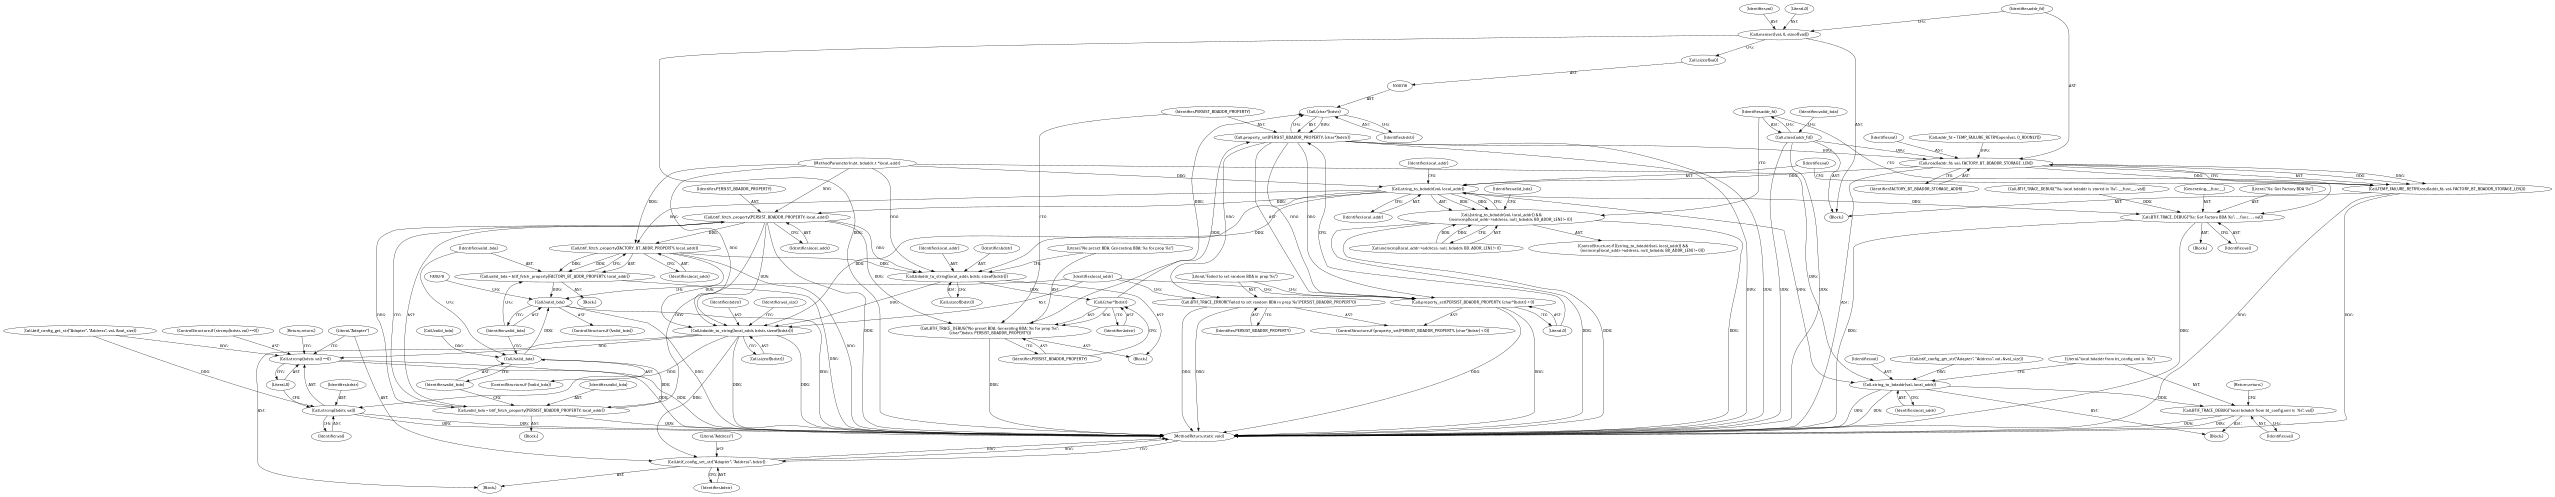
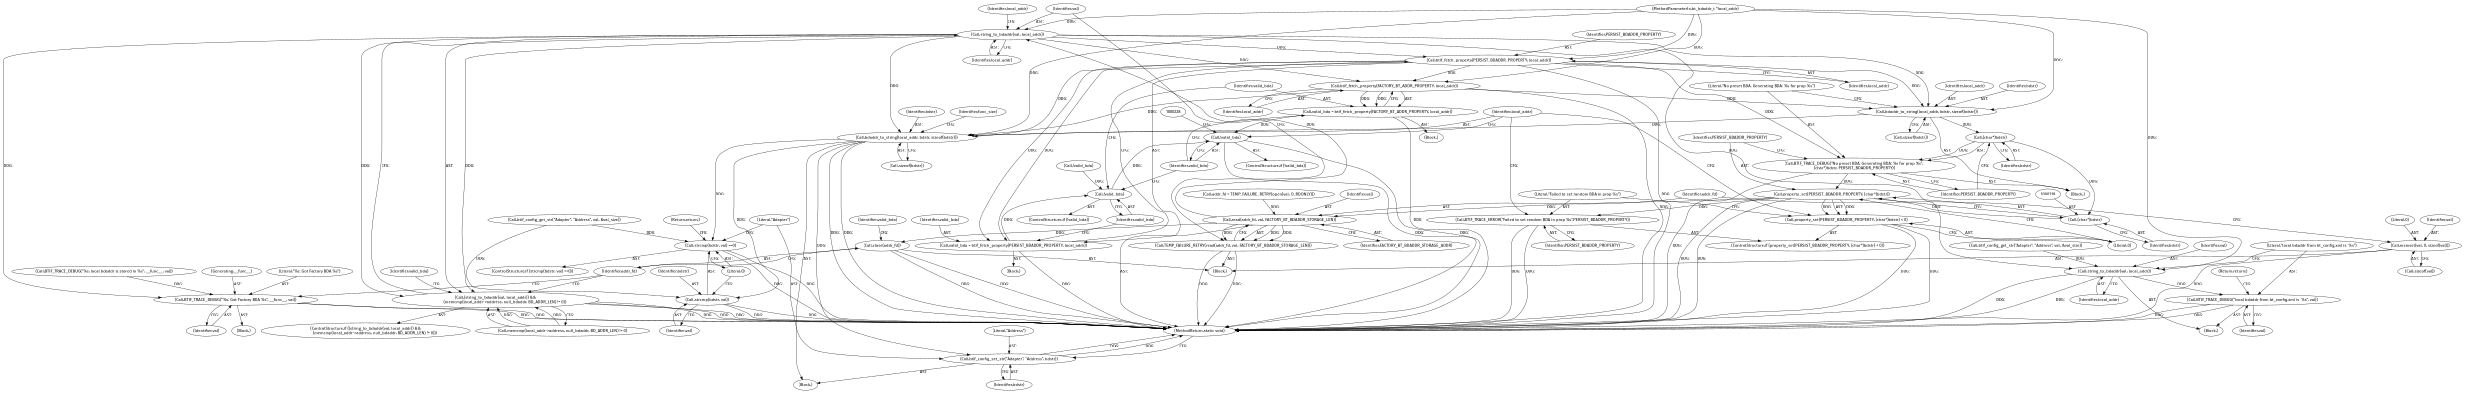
  digraph {
    fontname="Fira Sans"
    node [fontname="Fira Sans"]
    edge [fontname="Fira Sans"]
    n1 [label="(Call,memset(val, 0, sizeof(val)))"]
    n2 [label="(Call,sizeof(val))"]
    n3 [label="(MethodReturn,static void)"]
    n4 [label="(Block,)"]
    n5 [label="(Call,read(addr_fd, val, FACTORY_BT_BDADDR_STORAGE_LEN))"]
    n6 [label="(Call,TEMP_FAILURE_RETRY(read(addr_fd, val, FACTORY_BT_BDADDR_STORAGE_LEN)))"]
    n7 [label="(Call,string_to_bdaddr(val, local_addr))"]
    n8 [label="(Call,close(addr_fd))"]
    n9 [label="(Identifier,FACTORY_BT_BDADDR_STORAGE_ADDR)"]
    n10 [label="(Call,btif_config_set_str(\"Adapter\", \"Address\", bdstr))"]
    n11 [label="(Call,(string_to_bdaddr(val, local_addr)) &&\n                 (memcmp(local_addr->address, null_bdaddr, BD_ADDR_LEN) != 0))"]
    n12 [label="(Call,BTIF_TRACE_DEBUG(\"%s: Got Factory BDA %s\", __func__, val))"]
    n13 [label="(Call,string_to_bdaddr(val, local_addr))"]
    n14 [label="(Call,btif_fetch_property(PERSIST_BDADDR_PROPERTY, local_addr))"]
    n15 [label="(Call,btif_fetch_property(FACTORY_BT_ADDR_PROPERTY, local_addr))"]
    n16 [label="(Call,bdaddr_to_string(local_addr, bdstr, sizeof(bdstr)))"]
    n17 [label="(Call,bdaddr_to_string(local_addr, bdstr, sizeof(bdstr)))"]
    n18 [label="(Identifier,local_addr)"]
    n19 [label="(Identifier,addr_fd)"]
    n20 [label="(Call,memcmp(local_addr->address, null_bdaddr, BD_ADDR_LEN) != 0)"]
    n21 [label="(ControlStructure,if ((string_to_bdaddr(val, local_addr)) &&\n                 (memcmp(local_addr->address, null_bdaddr, BD_ADDR_LEN) != 0)))"]
    n22 [label="(Identifier,val)"]
    n23 [label="(Block,)"]
    n24 [label="(Call,BTIF_TRACE_DEBUG(\"local bdaddr from bt_config.xml is  %s\", val))"]
    n25 [label="(Block,)"]
    n26 [label="(Identifier,local_addr)"]
    n27 [label="(Call,valid_bda = btif_fetch_property(PERSIST_BDADDR_PROPERTY, local_addr))"]
    n28 [label="(Call,BTIF_TRACE_DEBUG(\"No preset BDA. Generating BDA: %s for prop %s\",\n (char*)bdstr, PERSIST_BDADDR_PROPERTY))"]
    n29 [label="(Identifier,local_addr)"]
    n30 [label="(Call,valid_bda = btif_fetch_property(FACTORY_BT_ADDR_PROPERTY, local_addr))"]
    n31 [label="(Identifier,local_addr)"]
    n32 [label="(Call,(char*)bdstr)"]
    n33 [label="(Block,)"]
    n34 [label="(Call,sizeof(bdstr))"]
    n35 [label="(Call,strcmp(bdstr, val) ==0)"]
    n36 [label="(Call,strcmp(bdstr, val))"]
    n37 [label="(Block,)"]
    n38 [label="(Call,sizeof(bdstr))"]
    n39 [label="(Identifier,val)"]
    n40 [label="(Call,!valid_bda)"]
    n41 [label="(Block,)"]
    n42 [label="(Call,property_set(PERSIST_BDADDR_PROPERTY, (char*)bdstr))"]
    n43 [label="(Identifier,PERSIST_BDADDR_PROPERTY)"]
    n44 [label="(Call,!valid_bda)"]
    n45 [label="(ControlStructure,if (!valid_bda))"]
    n46 [label="(Identifier,valid_bda)"]
    n47 [label="(ControlStructure,if (!valid_bda))"]
    n48 [label="(Identifier,valid_bda)"]
    n49 [label="(Block,)"]
    n50 [label="(Call,(char*)bdstr)"]
    n51 [label="(Identifier,bdstr)"]
    n52 [label="(Identifier,bdstr)"]
    n53 [label="(Call,property_set(PERSIST_BDADDR_PROPERTY, (char*)bdstr) < 0)"]
    n54 [label="(Call,BTIF_TRACE_ERROR(\"Failed to set random BDA in prop %s\",PERSIST_BDADDR_PROPERTY))"]
    n55 [label="(Literal,0)"]
    n56 [label="(ControlStructure,if (property_set(PERSIST_BDADDR_PROPERTY, (char*)bdstr) < 0))"]
    n57 [label="(Identifier,PERSIST_BDADDR_PROPERTY)"]
    n58 [label="(Literal,0)"]
    n59 [label="(ControlStructure,if (strcmp(bdstr, val) ==0))"]
    n60 [label="(Identifier,val)"]
    n61 [label="(Identifier,bdstr)"]
    n62 [label="(Return,return;)"]
    n63 [label="(Identifier,val)"]
    n64 [label="(Identifier,valid_bda)"]
    n65 [label="(Identifier,local_addr)"]
    n66 [label="(Call,BTIF_TRACE_DEBUG(\"%s, local bdaddr is stored in %s\", __func__, val))"]
    n67 [label="(Identifier,PERSIST_BDADDR_PROPERTY)"]
    n68 [label="(Identifier,val)"]
    n69 [label="(Literal,\"Adapter\")"]
    n70 [label="(Call,addr_fd = TEMP_FAILURE_RETRY(open(val, O_RDONLY)))"]
    n71 [label="(Identifier,val)"]
    n72 [label="(Identifier,addr_fd)"]
    n73 [label="(Identifier,bdstr)"]
    n74 [label="(Literal,0)"]
    n75 [label="(Identifier,PERSIST_BDADDR_PROPERTY)"]
    n76 [label="(Literal,\"Failed to set random BDA in prop %s\")"]
    n77 [label="(Identifier,valid_bda)"]
    n78 [label="(Generating,__func__)"]
    n79 [label="(Identifier,bdstr)"]
    n80 [label="(MethodParameterIn,bt_bdaddr_t *local_addr)"]
    n81 [label="(Identifier,val)"]
    n82 [label="(Identifier,valid_bda)"]
    n83 [label="(Identifier,local_addr)"]
-   n84 [label="(Identifier,val_size)"]
+   n84 [label="(Identifier,func_size)"]
    n85 [label="(Call,btif_config_get_str(\"Adapter\", \"Address\", val, &val_size))"]
    n86 [label="(Literal,\"No preset BDA. Generating BDA: %s for prop %s\")"]
    n87 [label="(Identifier,bdstr)"]
    n88 [label="(Return,return;)"]
    n89 [label="(Call,!valid_bda)"]
    n90 [label="(Literal,\"Address\")"]
    n91 [label="(Literal,\"%s: Got Factory BDA %s\")"]
    n92 [label="(Identifier,local_addr)"]
    n93 [label="(Literal,\"local bdaddr from bt_config.xml is  %s\")"]
    n94 [label="(Call,btif_config_get_str(\"Adapter\", \"Address\", val, &val_size))"]
    n95 [label="(Identifier,valid_bda)"]
-   1000228 [label=1000278]
+   1000228
    n97 [label=1000318]
    n1 -> n2 [label="CFG: "]
    n1 -> n3 [label="DDG: "]
    n1 -> n4 [label="AST: "]
-   n2 -> n97 [label="AST: "]
+   n2 -> n1 [label="AST: "]
    n3 -> n10 [label="CFG: "]
    n5 -> n3 [label="AST: "]
    n5 -> n6 [label="AST: "]
    n5 -> n6 [label="DDG: "]
    n5 -> n6 [label="DDG: "]
    n5 -> n6 [label="DDG: "]
    n5 -> n7 [label="DDG: "]
-   n8 -> n5 [label="DDG: "]
+   n5 -> n8 [label="DDG: "]
    n5 -> n9 [label="CFG: "]
    n6 -> n3 [label="DDG: "]
    n6 -> n3 [label="DDG: "]
    n6 -> n4 [label="AST: "]
    n6 -> n5 [label="CFG: "]
    n7 -> n11 [label="AST: "]
    n7 -> n11 [label="DDG: "]
    n7 -> n11 [label="DDG: "]
    n7 -> n12 [label="DDG: "]
    n7 -> n13 [label="DDG: "]
    n7 -> n14 [label="DDG: "]
    n7 -> n15 [label="DDG: "]
    n7 -> n16 [label="DDG: "]
    n7 -> n17 [label="DDG: "]
    n7 -> n18 [label="CFG: "]
    n8 -> n3 [label="DDG: "]
    n8 -> n3 [label="DDG: "]
    n8 -> n4 [label="AST: "]
    n8 -> n19 [label="CFG: "]
    n9 -> n5 [label="AST: "]
    n10 -> n3 [label="DDG: "]
    n10 -> n3 [label="DDG: "]
    n10 -> n37 [label="AST: "]
    n10 -> n61 [label="CFG: "]
    n11 -> n3 [label="DDG: "]
    n11 -> n3 [label="DDG: "]
    n11 -> n3 [label="DDG: "]
    n11 -> n7 [label="CFG: "]
    n11 -> n20 [label="CFG: "]
    n11 -> n21 [label="AST: "]
    n12 -> n3 [label="DDG: "]
    n12 -> n3 [label="DDG: "]
    n12 -> n22 [label="CFG: "]
    n12 -> n23 [label="AST: "]
    n13 -> n3 [label="DDG: "]
    n13 -> n3 [label="DDG: "]
    n13 -> n24 [label="DDG: "]
    n13 -> n25 [label="AST: "]
    n13 -> n26 [label="CFG: "]
    n14 -> n3 [label="DDG: "]
    n14 -> n15 [label="DDG: "]
    n14 -> n16 [label="DDG: "]
    n14 -> n17 [label="DDG: "]
    n14 -> n27 [label="AST: "]
    n14 -> n27 [label="DDG: "]
    n14 -> n27 [label="DDG: "]
    n14 -> n28 [label="DDG: "]
    n14 -> n29 [label="CFG: "]
    n15 -> n3 [label="DDG: "]
    n15 -> n16 [label="DDG: "]
    n15 -> n17 [label="DDG: "]
    n15 -> n30 [label="AST: "]
    n15 -> n30 [label="DDG: "]
    n15 -> n30 [label="DDG: "]
    n15 -> n31 [label="CFG: "]
    n16 -> n17 [label="DDG: "]
    n16 -> n32 [label="DDG: "]
    n16 -> n33 [label="AST: "]
    n16 -> n34 [label="CFG: "]
    n17 -> n3 [label="DDG: "]
    n17 -> n3 [label="DDG: "]
    n17 -> n10 [label="DDG: "]
    n17 -> n35 [label="DDG: "]
    n17 -> n36 [label="DDG: "]
    n17 -> n37 [label="AST: "]
    n17 -> n38 [label="CFG: "]
    n18 -> n7 [label="AST: "]
    n19 -> n8 [label="AST: "]
    n19 -> n11 [label="CFG: "]
    n19 -> n12 [label="CFG: "]
    n20 -> n11 [label="AST: "]
    n20 -> n11 [label="DDG: "]
    n20 -> n11 [label="DDG: "]
    n22 -> n12 [label="AST: "]
    n24 -> n3 [label="DDG: "]
    n24 -> n3 [label="DDG: "]
    n24 -> n25 [label="AST: "]
    n24 -> n39 [label="CFG: "]
    n26 -> n13 [label="AST: "]
    n27 -> n3 [label="DDG: "]
    n27 -> n14 [label="CFG: "]
    n27 -> n40 [label="DDG: "]
    n27 -> n41 [label="AST: "]
    n28 -> n3 [label="DDG: "]
    n28 -> n33 [label="AST: "]
    n28 -> n42 [label="DDG: "]
    n28 -> n43 [label="CFG: "]
    n29 -> n14 [label="AST: "]
    n30 -> n3 [label="DDG: "]
    n30 -> n15 [label="CFG: "]
    n30 -> n44 [label="DDG: "]
    n30 -> n49 [label="AST: "]
    n31 -> n15 [label="AST: "]
    n32 -> n28 [label="AST: "]
    n32 -> n28 [label="DDG: "]
    n32 -> n50 [label="DDG: "]
    n32 -> n51 [label="CFG: "]
    n34 -> n16 [label="AST: "]
    n35 -> n3 [label="DDG: "]
    n35 -> n3 [label="DDG: "]
    n35 -> n58 [label="CFG: "]
-   n59 -> n35 [label="AST: "]
+   n35 -> n59 [label="AST: "]
    n36 -> n3 [label="DDG: "]
    n36 -> n3 [label="DDG: "]
    n36 -> n35 [label="AST: "]
    n36 -> n60 [label="CFG: "]
    n38 -> n17 [label="AST: "]
    n39 -> n24 [label="AST: "]
    n40 -> n44 [label="DDG: "]
    n40 -> n45 [label="AST: "]
    n40 -> n46 [label="CFG: "]
    n42 -> n3 [label="DDG: "]
    n42 -> n3 [label="DDG: "]
    n42 -> n5 [label="DDG: "]
    n42 -> n50 [label="CFG: "]
    n42 -> n53 [label="AST: "]
    n42 -> n53 [label="DDG: "]
    n42 -> n53 [label="DDG: "]
    n42 -> n54 [label="DDG: "]
    n43 -> n28 [label="AST: "]
    n43 -> n32 [label="CFG: "]
    n44 -> n3 [label="DDG: "]
    n44 -> n3 [label="DDG: "]
    n44 -> n47 [label="AST: "]
    n44 -> n48 [label="CFG: "]
    n46 -> n27 [label="CFG: "]
    n46 -> n40 [label="AST: "]
    n48 -> n30 [label="CFG: "]
    n48 -> n40 [label="CFG: "]
    n48 -> n44 [label="AST: "]
    n50 -> n42 [label="AST: "]
    n50 -> n42 [label="DDG: "]
    n50 -> n52 [label="CFG: "]
    n51 -> n32 [label="AST: "]
    n52 -> n50 [label="AST: "]
    n53 -> n3 [label="DDG: "]
    n53 -> n3 [label="DDG: "]
    n53 -> n55 [label="CFG: "]
    n53 -> n56 [label="AST: "]
    n54 -> n3 [label="DDG: "]
    n54 -> n3 [label="DDG: "]
    n54 -> n56 [label="AST: "]
    n54 -> n57 [label="CFG: "]
    n55 -> n42 [label="CFG: "]
    n55 -> n53 [label="AST: "]
    n57 -> n54 [label="AST: "]
    n58 -> n35 [label="AST: "]
    n58 -> n36 [label="CFG: "]
    n60 -> n36 [label="AST: "]
    n61 -> n10 [label="AST: "]
    n62 -> n24 [label="CFG: "]
    n63 -> n6 [label="CFG: "]
    n63 -> n7 [label="AST: "]
    n64 -> n27 [label="AST: "]
    n65 -> n16 [label="AST: "]
    n66 -> n12 [label="DDG: "]
    n67 -> n14 [label="AST: "]
    n68 -> n5 [label="AST: "]
    n69 -> n10 [label="AST: "]
    n69 -> n35 [label="CFG: "]
    n70 -> n5 [label="DDG: "]
    n71 -> n1 [label="AST: "]
    n72 -> n1 [label="CFG: "]
    n72 -> n5 [label="AST: "]
    n73 -> n17 [label="AST: "]
    n74 -> n1 [label="AST: "]
    n75 -> n28 [label="CFG: "]
    n75 -> n42 [label="AST: "]
    n76 -> n53 [label="CFG: "]
    n76 -> n54 [label="AST: "]
    n77 -> n11 [label="CFG: "]
    n78 -> n12 [label="AST: "]
    n79 -> n16 [label="AST: "]
    n80 -> n7 [label="DDG: "]
    n80 -> n13 [label="DDG: "]
    n80 -> n14 [label="DDG: "]
    n80 -> n15 [label="DDG: "]
    n80 -> n16 [label="DDG: "]
    n80 -> n17 [label="DDG: "]
    n81 -> n13 [label="AST: "]
    n82 -> n30 [label="AST: "]
    n82 -> n40 [label="CFG: "]
    n83 -> n7 [label="CFG: "]
    n84 -> n17 [label="CFG: "]
    n85 -> n13 [label="DDG: "]
    n86 -> n16 [label="CFG: "]
    n86 -> n28 [label="AST: "]
    n87 -> n36 [label="AST: "]
    n88 -> n35 [label="CFG: "]
    n89 -> n40 [label="DDG: "]
    n90 -> n10 [label="AST: "]
    n91 -> n12 [label="AST: "]
    n92 -> n17 [label="AST: "]
    n92 -> n44 [label="CFG: "]
    n92 -> n53 [label="CFG: "]
    n92 -> n54 [label="CFG: "]
    n93 -> n13 [label="CFG: "]
    n93 -> n24 [label="AST: "]
    n94 -> n35 [label="DDG: "]
    n94 -> n36 [label="DDG: "]
    n95 -> n8 [label="CFG: "]
    1000228 -> n44 [label="CFG: "]
    n97 -> n50 [label="AST: "]
  }
